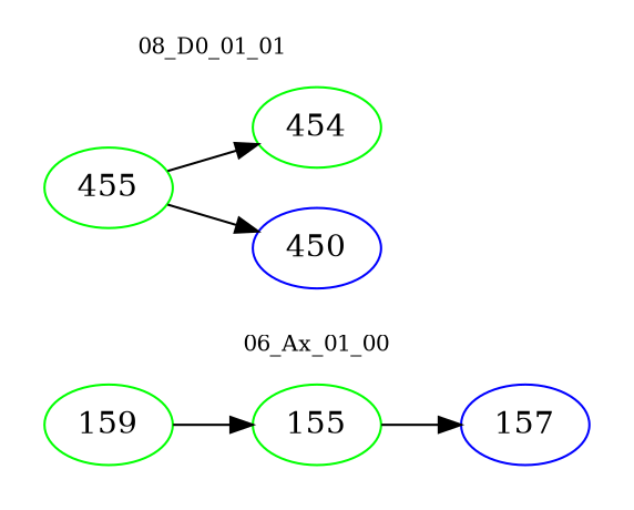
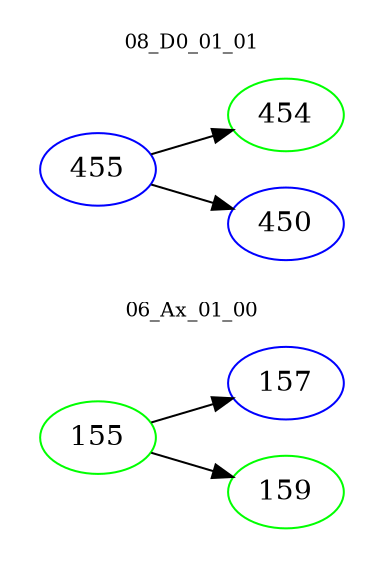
  digraph {
    rankdir=LR
    node [color=green]
    edge [color=black]
    n1 [label=155]
    n2 [label=159]
    n3 [color=blue label=157]
-   n4 [label=455]
+   n4 [color=blue label=455]
    n5 [color=blue label=450]
    n6 [label=454]
    subgraph cluster_1 {
      color=white
      fontsize=10
      label="06_Ax_01_00"
      n1
      n2
      n3
    }
    subgraph cluster_2 {
      color=white
      fontsize=10
      label="08_D0_01_01"
      n4
      n5
      n6
    }
-   n2 -> n1
+   n1 -> n2
    n1 -> n3
    n4 -> n5
    n4 -> n6
  }
